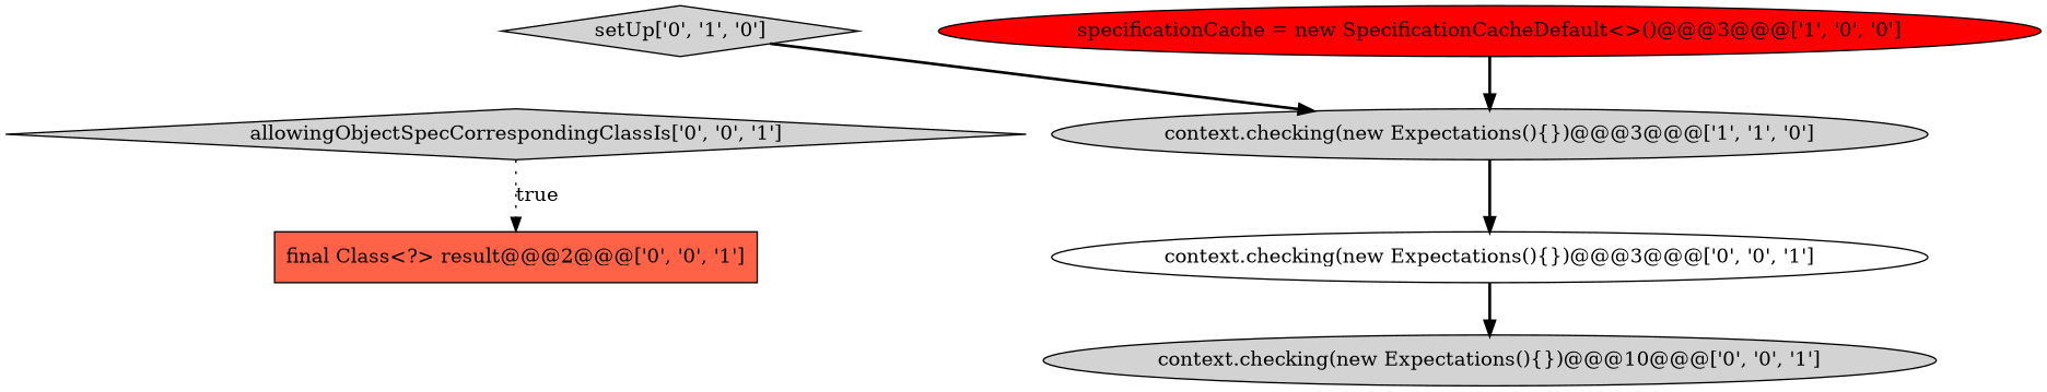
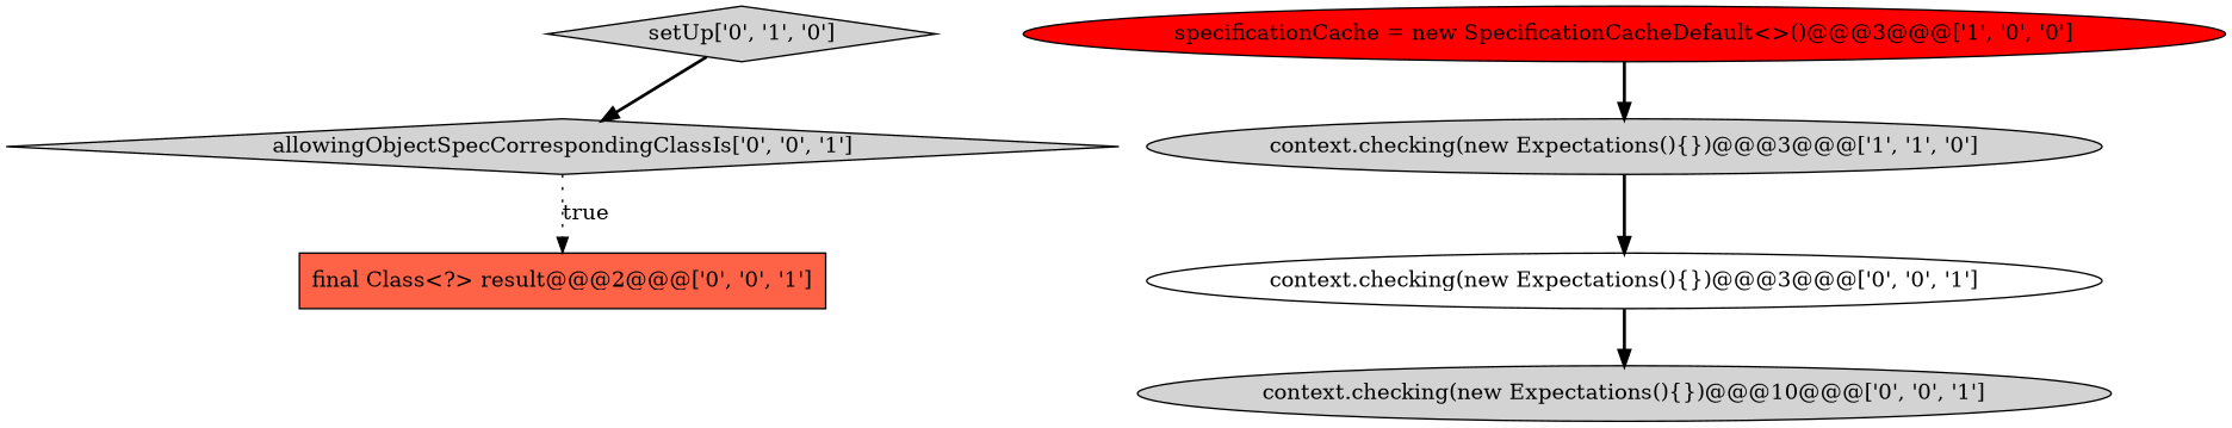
  digraph {
    node [fillcolor=lightgray shape=ellipse style=filled]
    edge [style=bold]
    n1 [label="allowingObjectSpecCorrespondingClassIs['0', '0', '1']" shape=diamond]
    n2 [fillcolor=tomato label="final Class<?> result@@@2@@@['0', '0', '1']" shape=box]
    n3 [fillcolor=white label="context.checking(new Expectations(){})@@@3@@@['0', '0', '1']"]
    n4 [label="context.checking(new Expectations(){})@@@10@@@['0', '0', '1']"]
    n5 [fillcolor=red label="specificationCache = new SpecificationCacheDefault<>()@@@3@@@['1', '0', '0']"]
    n6 [label="context.checking(new Expectations(){})@@@3@@@['1', '1', '0']"]
    n7 [label="setUp['0', '1', '0']" shape=diamond]
    n1 -> n2 [label=true style=dotted]
    n3 -> n4
    n5 -> n6
    n6 -> n3
-   n7 -> n6
+   n7 -> n1
  }
